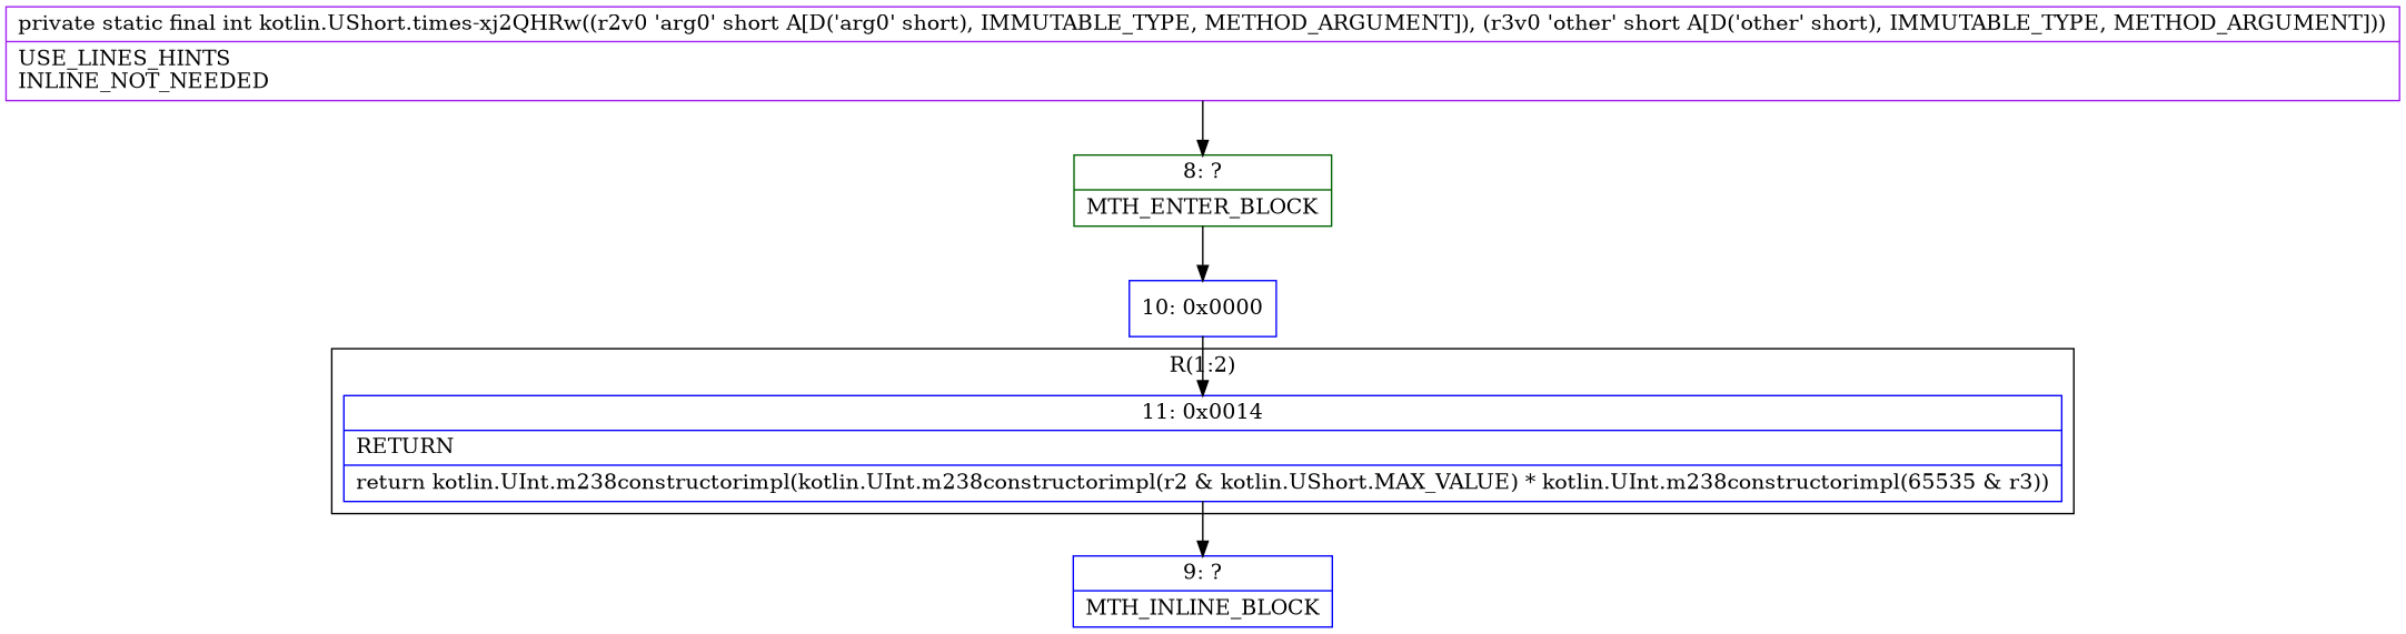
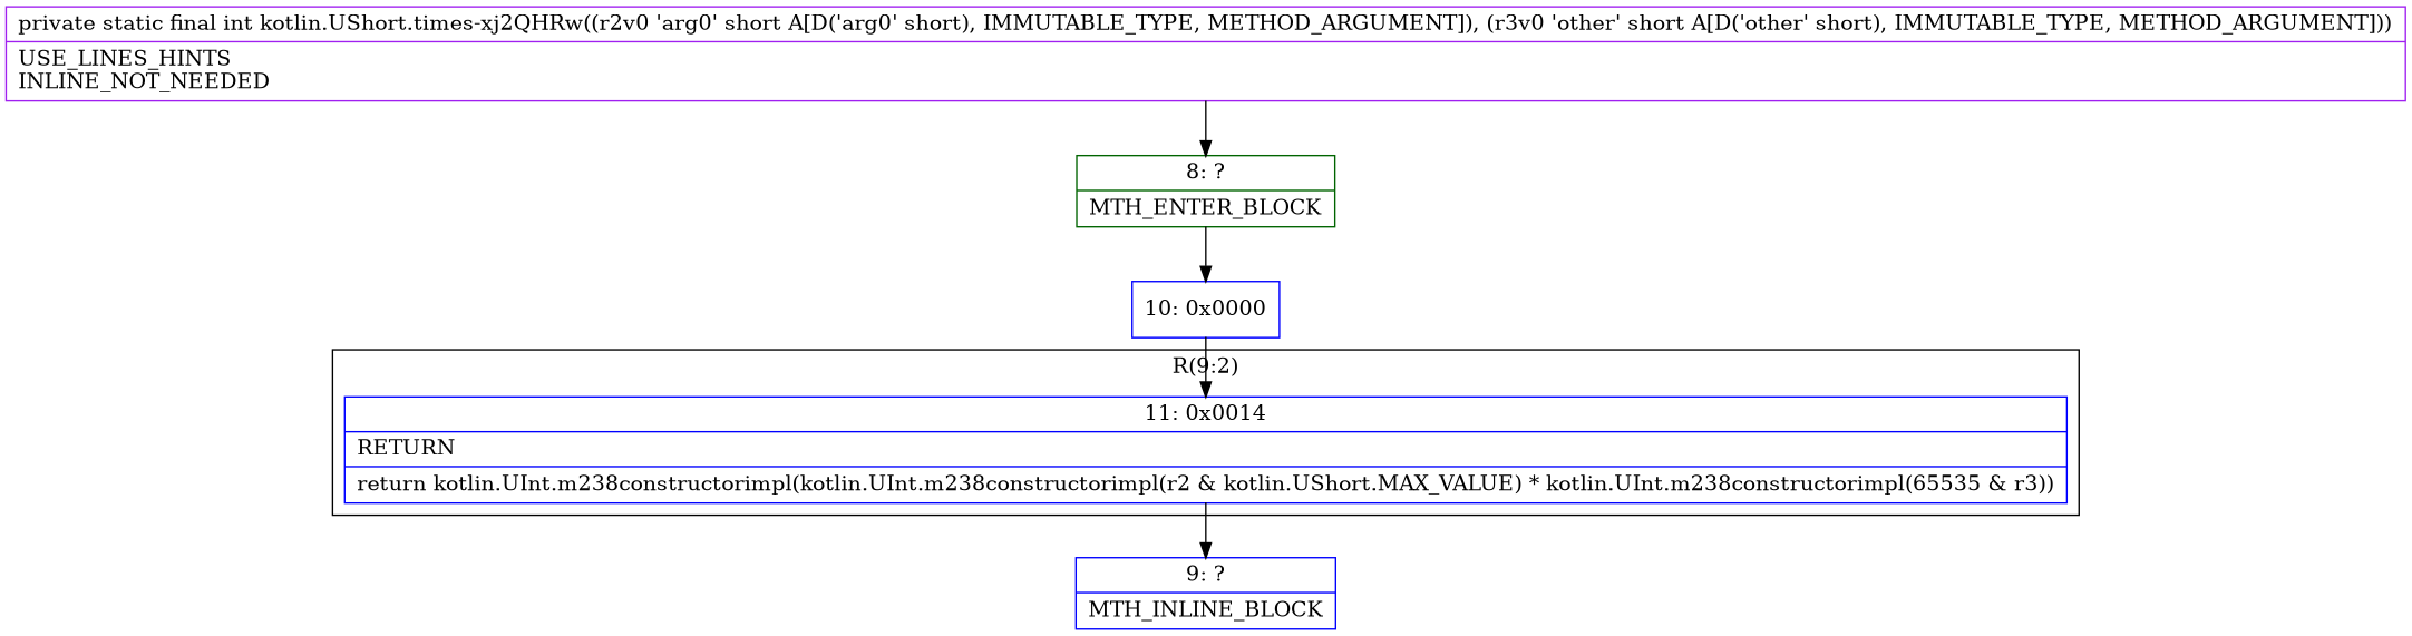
  digraph {
    node [color=blue shape=record]
    n1 [label="{11\:\ 0x0014|RETURN\l|return kotlin.UInt.m238constructorimpl(kotlin.UInt.m238constructorimpl(r2 & kotlin.UShort.MAX_VALUE) * kotlin.UInt.m238constructorimpl(65535 & r3))\l}"]
    n2 [label="{9\:\ ?|MTH_INLINE_BLOCK\l}"]
    n3 [color=darkgreen label="{8\:\ ?|MTH_ENTER_BLOCK\l}"]
    n4 [label="{10\:\ 0x0000}"]
    n5 [color=purple label="{private static final int kotlin.UShort.times\-xj2QHRw((r2v0 'arg0' short A[D('arg0' short), IMMUTABLE_TYPE, METHOD_ARGUMENT]), (r3v0 'other' short A[D('other' short), IMMUTABLE_TYPE, METHOD_ARGUMENT]))  | USE_LINES_HINTS\lINLINE_NOT_NEEDED\l}"]
    subgraph cluster_1 {
-     label="R(1:2)"
+     label="R(9:2)"
      n1
    }
    n1 -> n2
    n3 -> n4
    n4 -> n1
    n5 -> n3
  }
